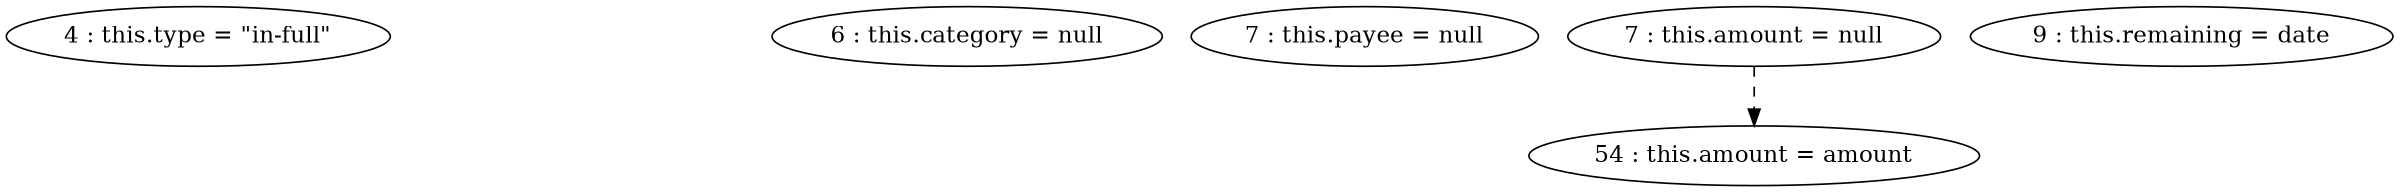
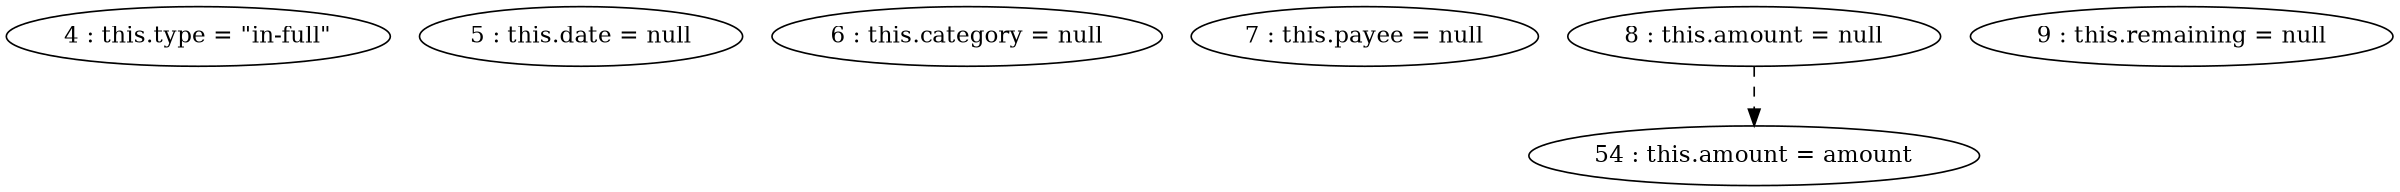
  digraph {
    "4 : this.type = \"in-full\""
+   "5 : this.date = null"
    "6 : this.category = null"
    "7 : this.payee = null"
-   "8 : this.amount = null" [label="7 : this.amount = null"]
+   "8 : this.amount = null"
    "54 : this.amount = amount"
-   "9 : this.remaining = null" [label="9 : this.remaining = date"]
+   "9 : this.remaining = null"
    "8 : this.amount = null" -> "54 : this.amount = amount" [style=dashed]
  }
